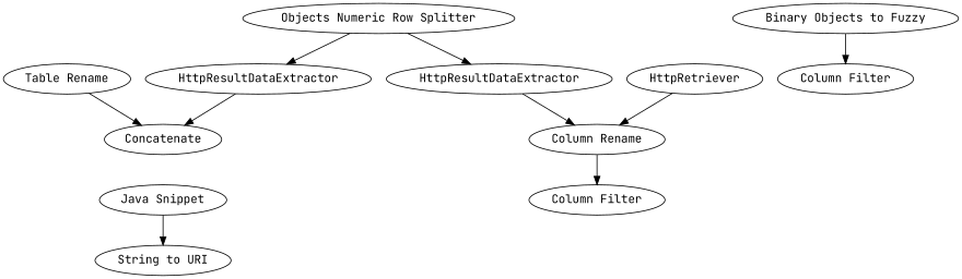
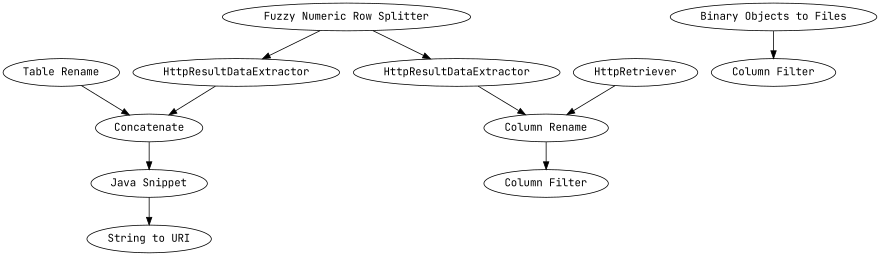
  digraph {
    fontname="JetBrains Mono"
    rankdir=TB
    node [fontname="JetBrains Mono"]
    edge [fontname="JetBrains Mono"]
    n1 [label="Table Rename"]
    n2 [label=Concatenate]
    n3 [label="Java Snippet"]
    n4 [label="String to URI"]
-   n5 [label="Binary Objects to Fuzzy"]
+   n5 [label="Binary Objects to Files"]
    n6 [label="Column Filter"]
-   n7 [label="Objects Numeric Row Splitter"]
+   n7 [label="Fuzzy Numeric Row Splitter"]
    n8 [label=HttpResultDataExtractor]
    n9 [label=HttpResultDataExtractor]
    n10 [label="Column Rename"]
    n11 [label="Column Filter"]
    n12 [label=HttpRetriever]
    n1 -> n2
+   n2 -> n3
    n3 -> n4
    n5 -> n6
    n7 -> n8
    n7 -> n9
    n8 -> n2
    n9 -> n10
    n10 -> n11
    n12 -> n10
  }
